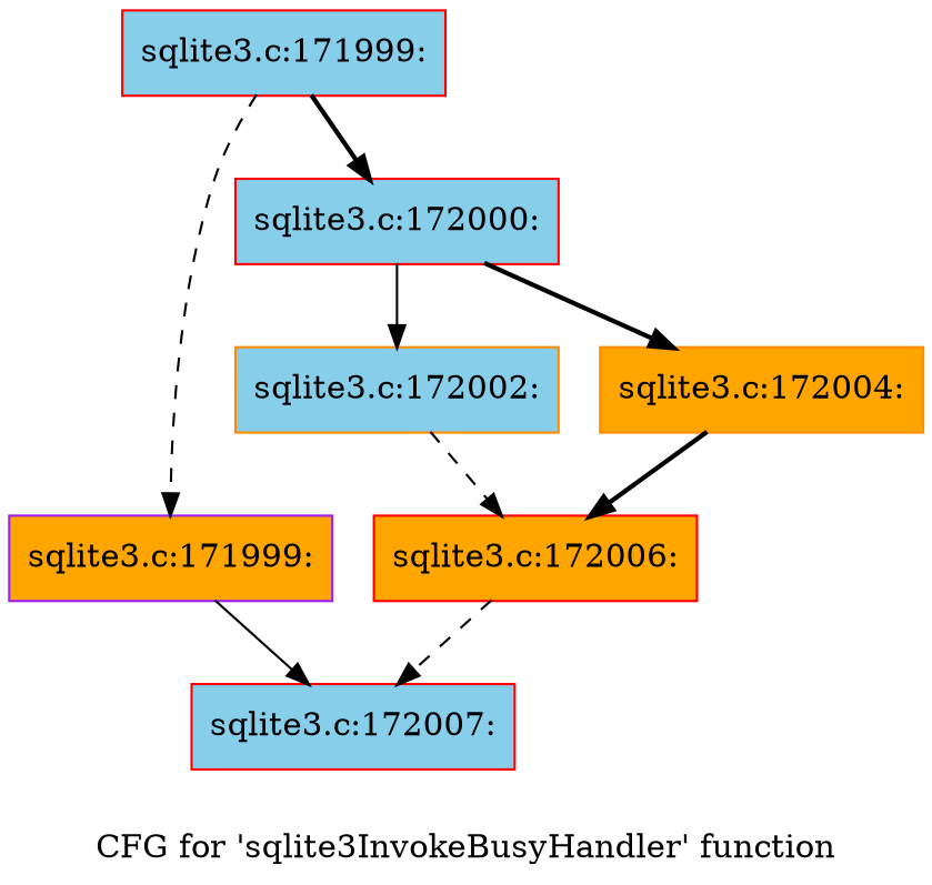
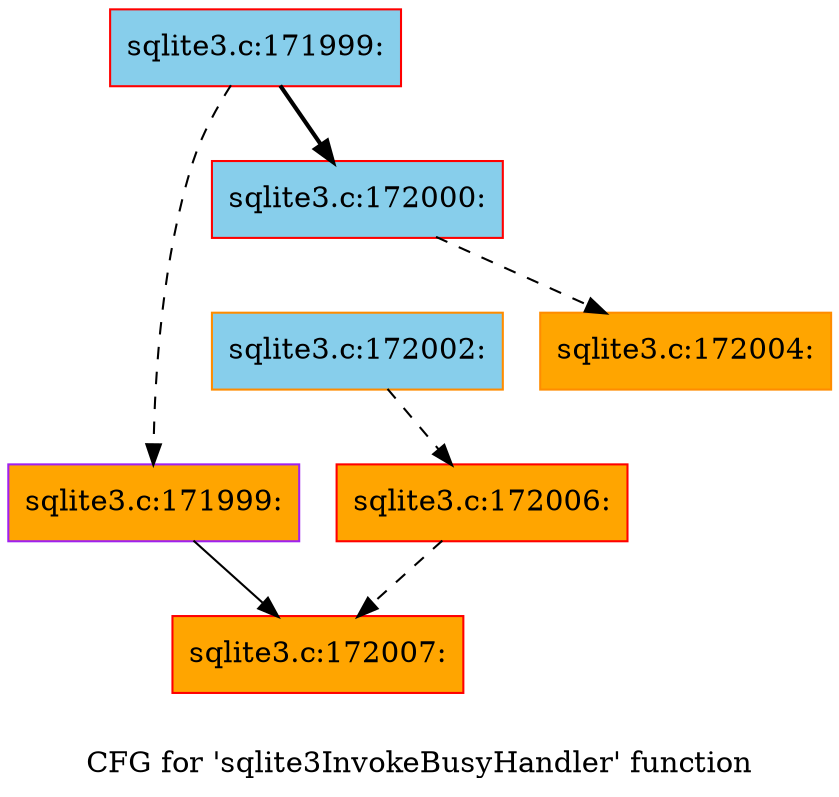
  digraph {
    label="CFG for 'sqlite3InvokeBusyHandler' function"
    node [color=red fillcolor=orange shape=record style=filled]
    edge [style=dashed]
    n1 [color=purple label="{sqlite3.c:171999:}"]
-   n2 [fillcolor=skyblue label="{sqlite3.c:172007:}"]
+   n2 [label="{sqlite3.c:172007:}"]
    n3 [fillcolor=skyblue label="{sqlite3.c:171999:}"]
    n4 [fillcolor=skyblue label="{sqlite3.c:172000:}"]
    n5 [color=darkorange fillcolor=skyblue label="{sqlite3.c:172002:}"]
    n6 [color=darkorange label="{sqlite3.c:172004:}"]
    n7 [label="{sqlite3.c:172006:}"]
    n1 -> n2 [style=solid]
    n3 -> n1
    n3 -> n4 [style=bold]
-   n4 -> n5 [style=solid]
-   n4 -> n6 [style=bold]
+   n4 -> n6
    n5 -> n7
-   n6 -> n7 [style=bold]
    n7 -> n2
  }
